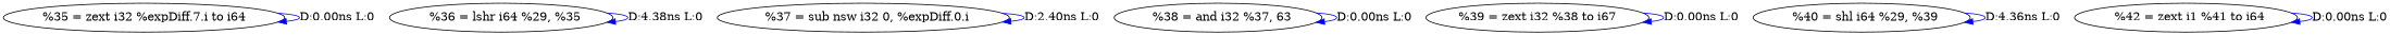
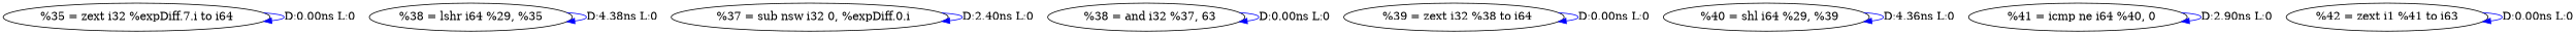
  digraph {
    edge [color=blue]
    n1 [label="%35 = zext i32 %expDiff.7.i to i64"]
-   n2 [label="  %36 = lshr i64 %29, %35"]
+   n2 [label="%38 = lshr i64 %29, %35"]
    n3 [label="  %37 = sub nsw i32 0, %expDiff.0.i"]
    n4 [label="  %38 = and i32 %37, 63"]
-   n5 [label="%39 = zext i32 %38 to i67"]
+   n5 [label="  %39 = zext i32 %38 to i64"]
    n6 [label="  %40 = shl i64 %29, %39"]
-   n8 [label="  %42 = zext i1 %41 to i64"]
+   n7 [label="  %41 = icmp ne i64 %40, 0"]
+   n8 [label="%42 = zext i1 %41 to i63"]
    n1 -> n1 [label="D:0.00ns L:0"]
    n2 -> n2 [label="D:4.38ns L:0"]
    n3 -> n3 [label="D:2.40ns L:0"]
    n4 -> n4 [label="D:0.00ns L:0"]
    n5 -> n5 [label="D:0.00ns L:0"]
    n6 -> n6 [label="D:4.36ns L:0"]
+   n7 -> n7 [label="D:2.90ns L:0"]
    n8 -> n8 [label="D:0.00ns L:0"]
  }
